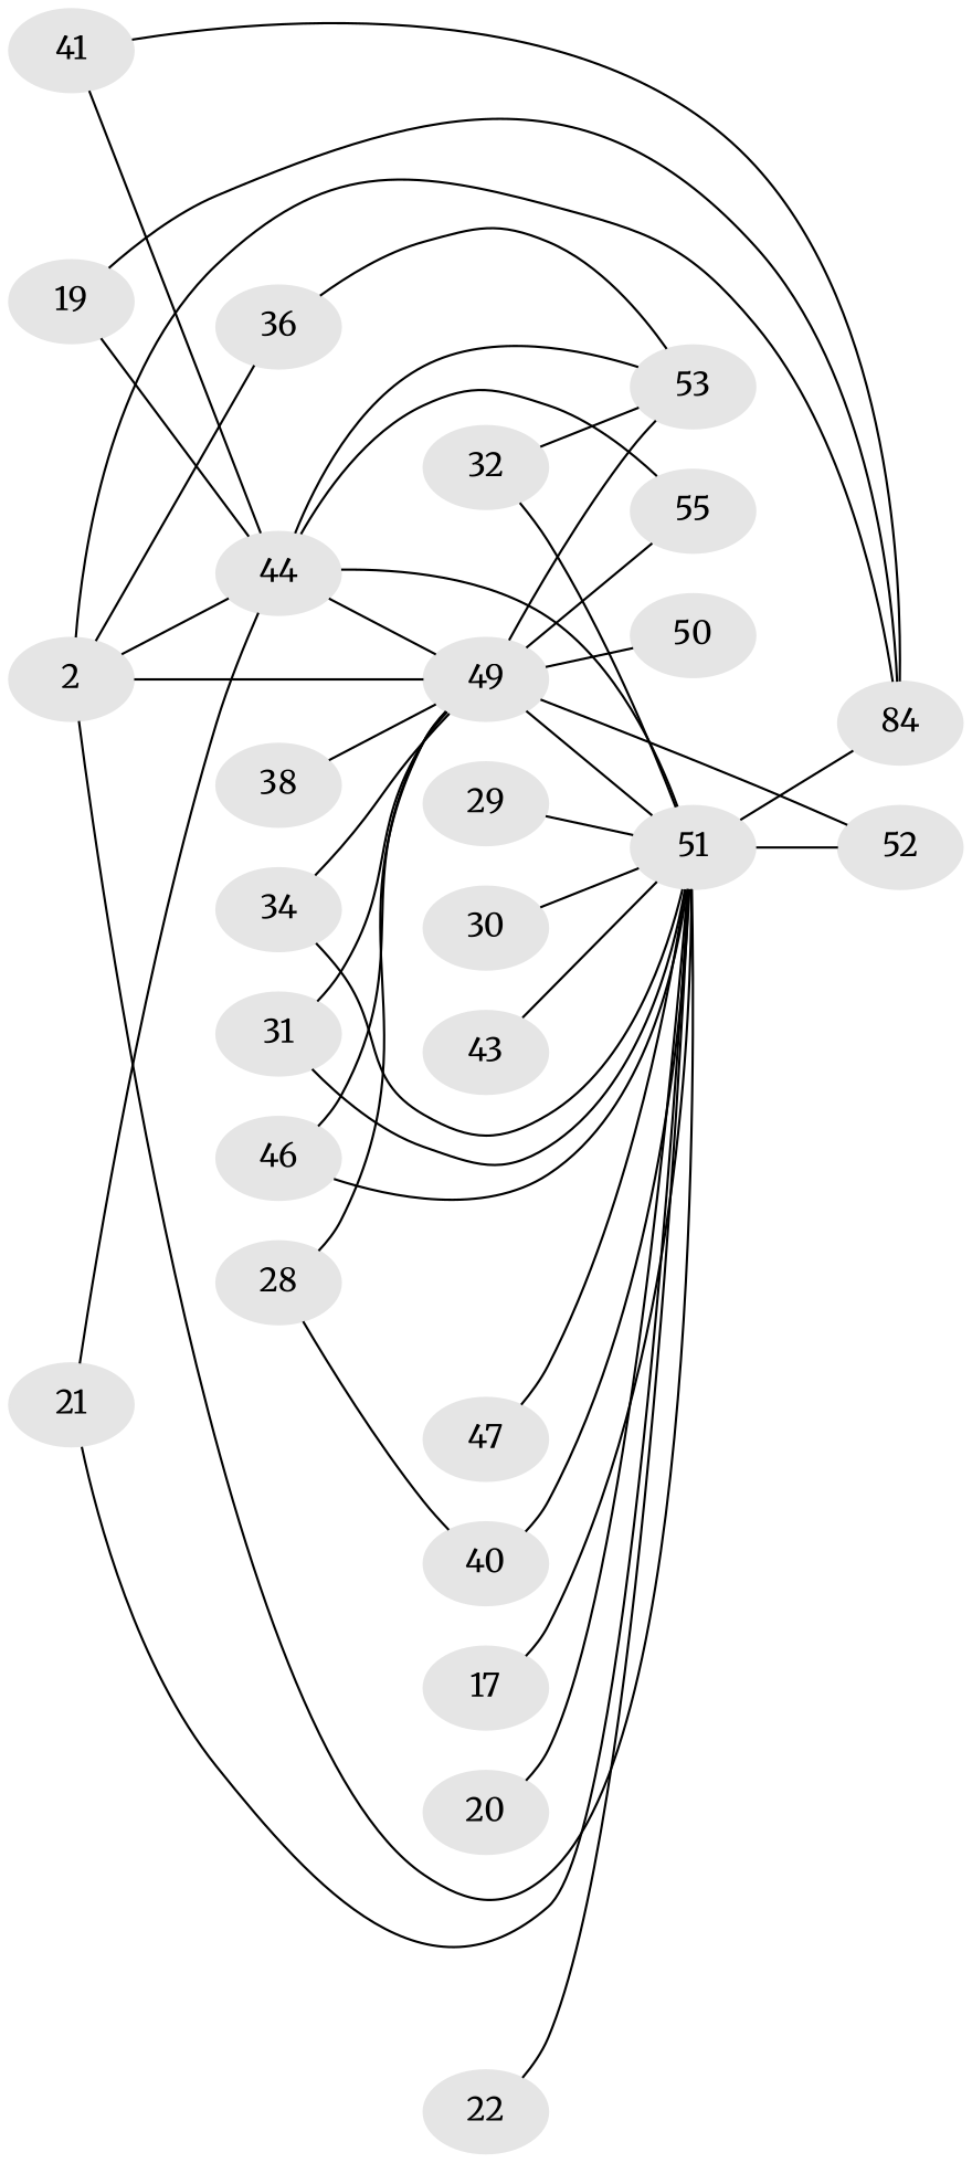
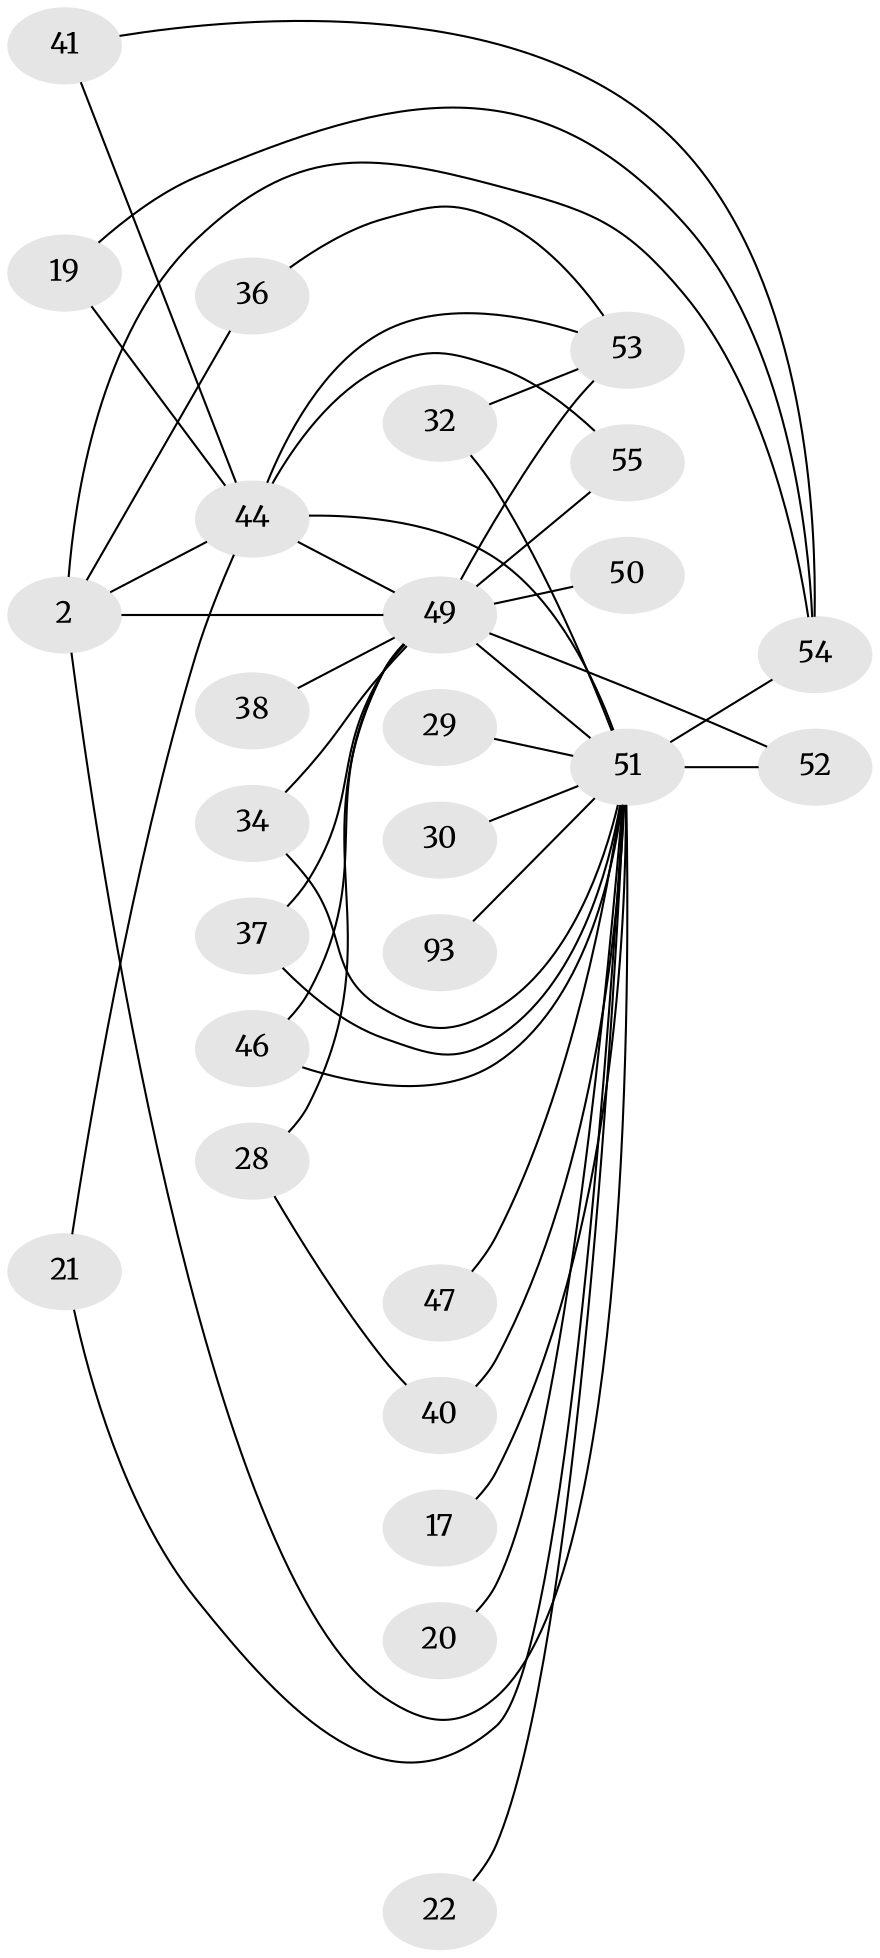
  graph {
    fontname=Merriweather
    rankdir=LR
    node [color=gray90 fontname=Merriweather style=filled]
    edge [fontname=Merriweather]
    2 [super="+1"]
    36
    44 [super="+35+9"]
    49 [super="+42+10"]
    51 [super="+48+8"]
-   54 [super="+45+24" label=84]
+   54 [super="+45+24"]
    53 [super="+33"]
    40
    55 [super="+14"]
    50 [super="+39+26"]
    52
    17
    19
    20
    21 [super="+18"]
    22
    28
    29
    30
    32
    34
-   37 [label=31]
+   37
    38
    41 [super="+11"]
-   43
+   43 [label=93]
    46
    47
    2 -- 36
    2 -- 44 [weight=4]
    2 -- 49 [weight=5]
    2 -- 51 [weight=8]
    2 -- 54
    36 -- 53
    44 -- 49 [weight=5]
    44 -- 51 [weight=12]
    44 -- 53 [weight=2]
    44 -- 55
    49 -- 51 [weight=10]
    49 -- 53 [weight=4]
    49 -- 55 [weight=2]
    49 -- 50
    49 -- 52
    51 -- 54 [weight=4]
    51 -- 52
    40 -- 51
    17 -- 51 [weight=2]
    19 -- 44
    19 -- 54
    20 -- 51 [weight=2]
    21 -- 44 [weight=2]
    21 -- 51 [weight=2]
    22 -- 51 [weight=2]
    28 -- 49 [weight=2]
    28 -- 40
    29 -- 51 [weight=2]
    30 -- 51 [weight=2]
    32 -- 51
    32 -- 53
    34 -- 49
    34 -- 51
    37 -- 49
    37 -- 51
    38 -- 49
    41 -- 44
    41 -- 54
    43 -- 51 [weight=2]
    46 -- 49
    46 -- 51
    47 -- 51
  }
